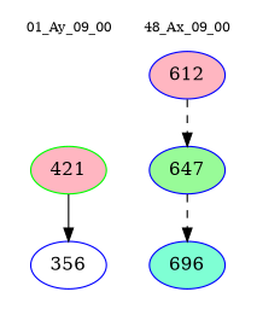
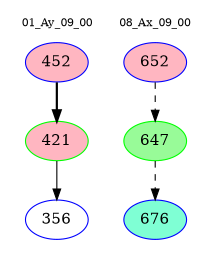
  digraph {
    node [color=blue fillcolor=lightpink style=filled]
    edge [color=black style=dashed]
+   n1 [label=452]
    n2 [color=green label=421]
    n3 [fillcolor=white label=356]
-   n4 [label=612]
-   n5 [fillcolor=palegreen label=647]
-   n6 [fillcolor=aquamarine label=696]
+   n4 [label=652]
+   n5 [color=green fillcolor=palegreen label=647]
+   n6 [fillcolor=aquamarine label=676]
    subgraph cluster_1 {
      color=white
      fontsize=10
      label="01_Ay_09_00"
+     n1
      n2
      n3
    }
    subgraph cluster_2 {
      color=white
      fontsize=10
-     label="48_Ax_09_00"
+     label="08_Ax_09_00"
      n4
      n5
      n6
    }
+   n1 -> n2 [style=bold]
    n2 -> n3 [style=solid]
    n4 -> n5
    n5 -> n6
  }
